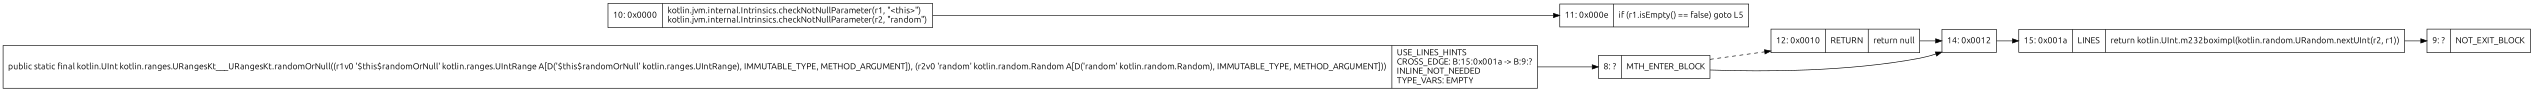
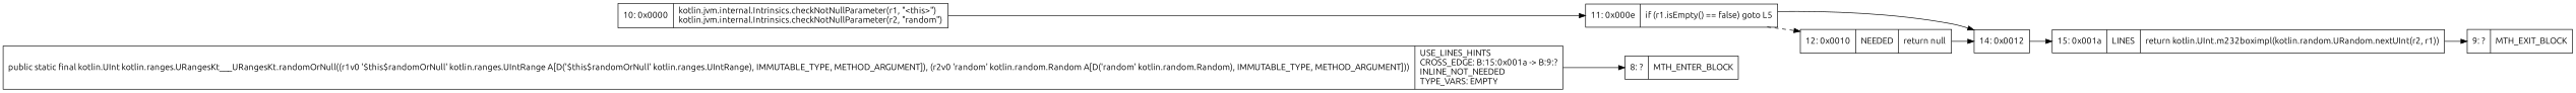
  digraph {
    fontname=Ubuntu
    rankdir=LR
    node [fontname=Ubuntu shape=record]
    edge [fontname=Ubuntu]
    n1 [label="{8\:\ ?|MTH_ENTER_BLOCK\l}"]
    n2 [label="{10\:\ 0x0000|kotlin.jvm.internal.Intrinsics.checkNotNullParameter(r1, \"\<this\>\")\lkotlin.jvm.internal.Intrinsics.checkNotNullParameter(r2, \"random\")\l}"]
    n3 [label="{11\:\ 0x000e|if (r1.isEmpty() == false) goto L5\l}"]
-   n4 [label="{12\:\ 0x0010|RETURN\l|return null\l}"]
+   n4 [label="{12\:\ 0x0010|NEEDED\l|return null\l}"]
    n5 [label="{14\:\ 0x0012}"]
    n6 [label="{15\:\ 0x001a|LINES\l|return kotlin.UInt.m232boximpl(kotlin.random.URandom.nextUInt(r2, r1))\l}"]
-   n7 [label="{9\:\ ?|NOT_EXIT_BLOCK\l}"]
+   n7 [label="{9\:\ ?|MTH_EXIT_BLOCK\l}"]
    n8 [label="{public static final kotlin.UInt kotlin.ranges.URangesKt___URangesKt.randomOrNull((r1v0 '$this$randomOrNull' kotlin.ranges.UIntRange A[D('$this$randomOrNull' kotlin.ranges.UIntRange), IMMUTABLE_TYPE, METHOD_ARGUMENT]), (r2v0 'random' kotlin.random.Random A[D('random' kotlin.random.Random), IMMUTABLE_TYPE, METHOD_ARGUMENT]))  | USE_LINES_HINTS\lCROSS_EDGE: B:15:0x001a \-\> B:9:?\lINLINE_NOT_NEEDED\lTYPE_VARS: EMPTY\l}"]
    n2 -> n3
-   n1 -> n4 [style=dashed]
-   n1 -> n5
+   n3 -> n4 [style=dashed]
+   n3 -> n5
    n4 -> n5
    n5 -> n6
    n6 -> n7
    n8 -> n1
  }
